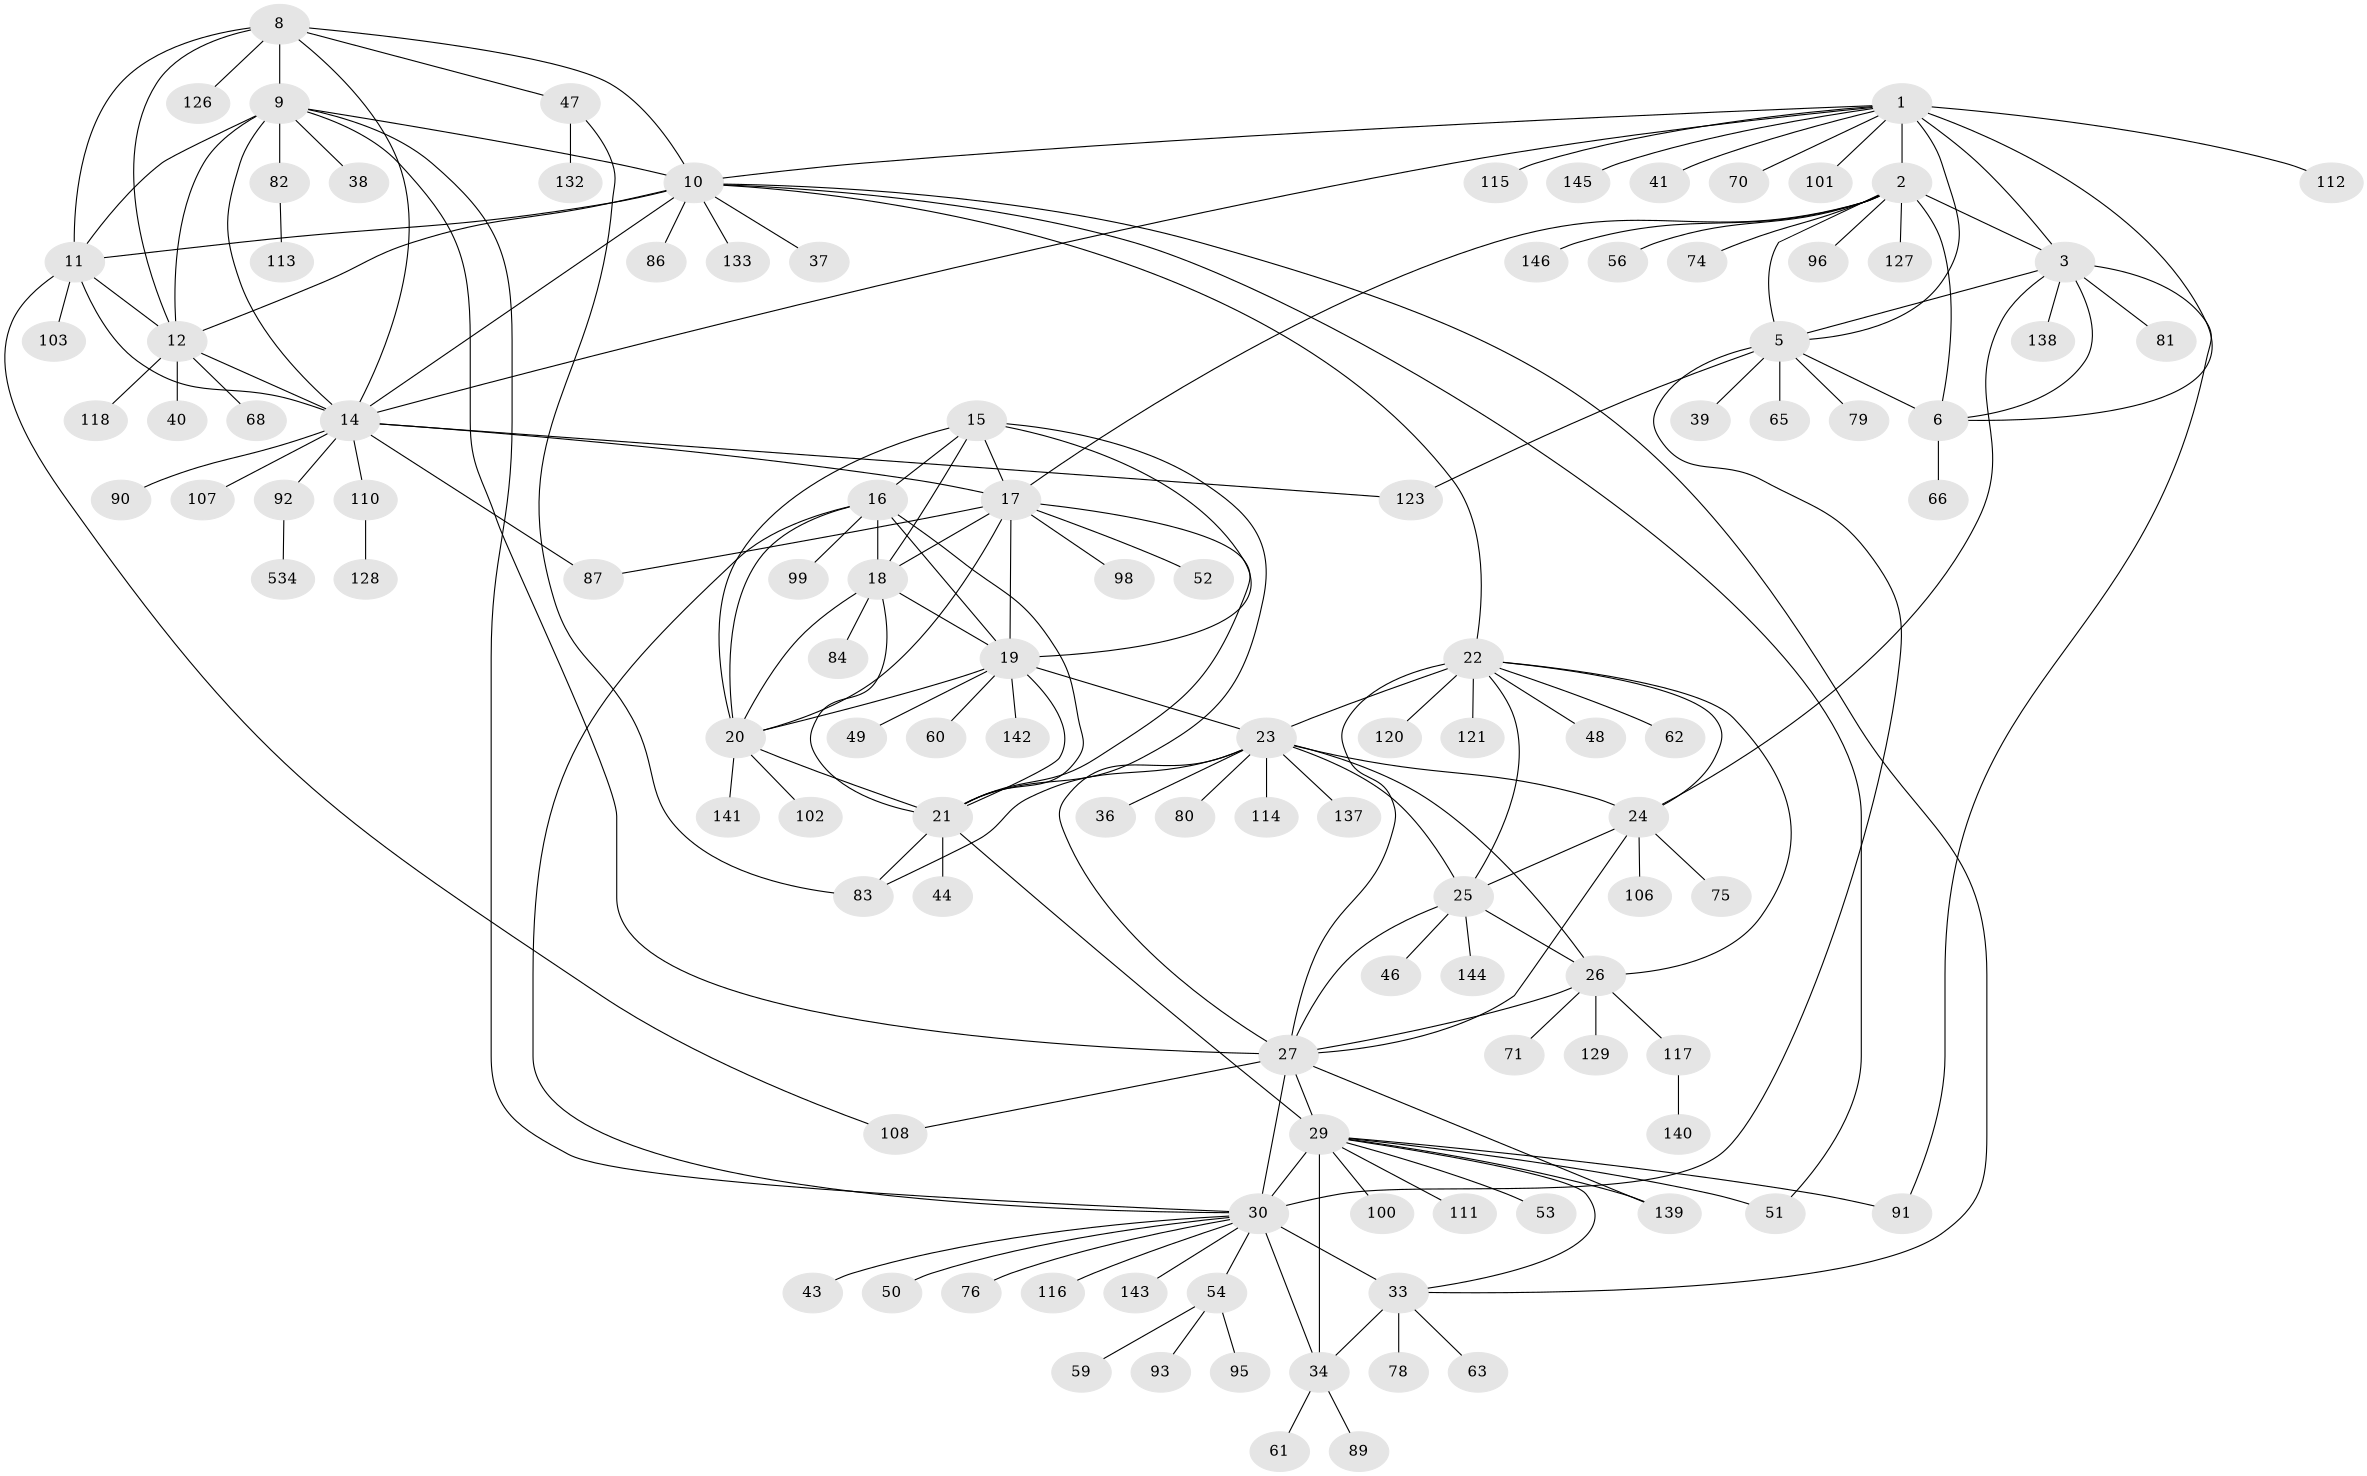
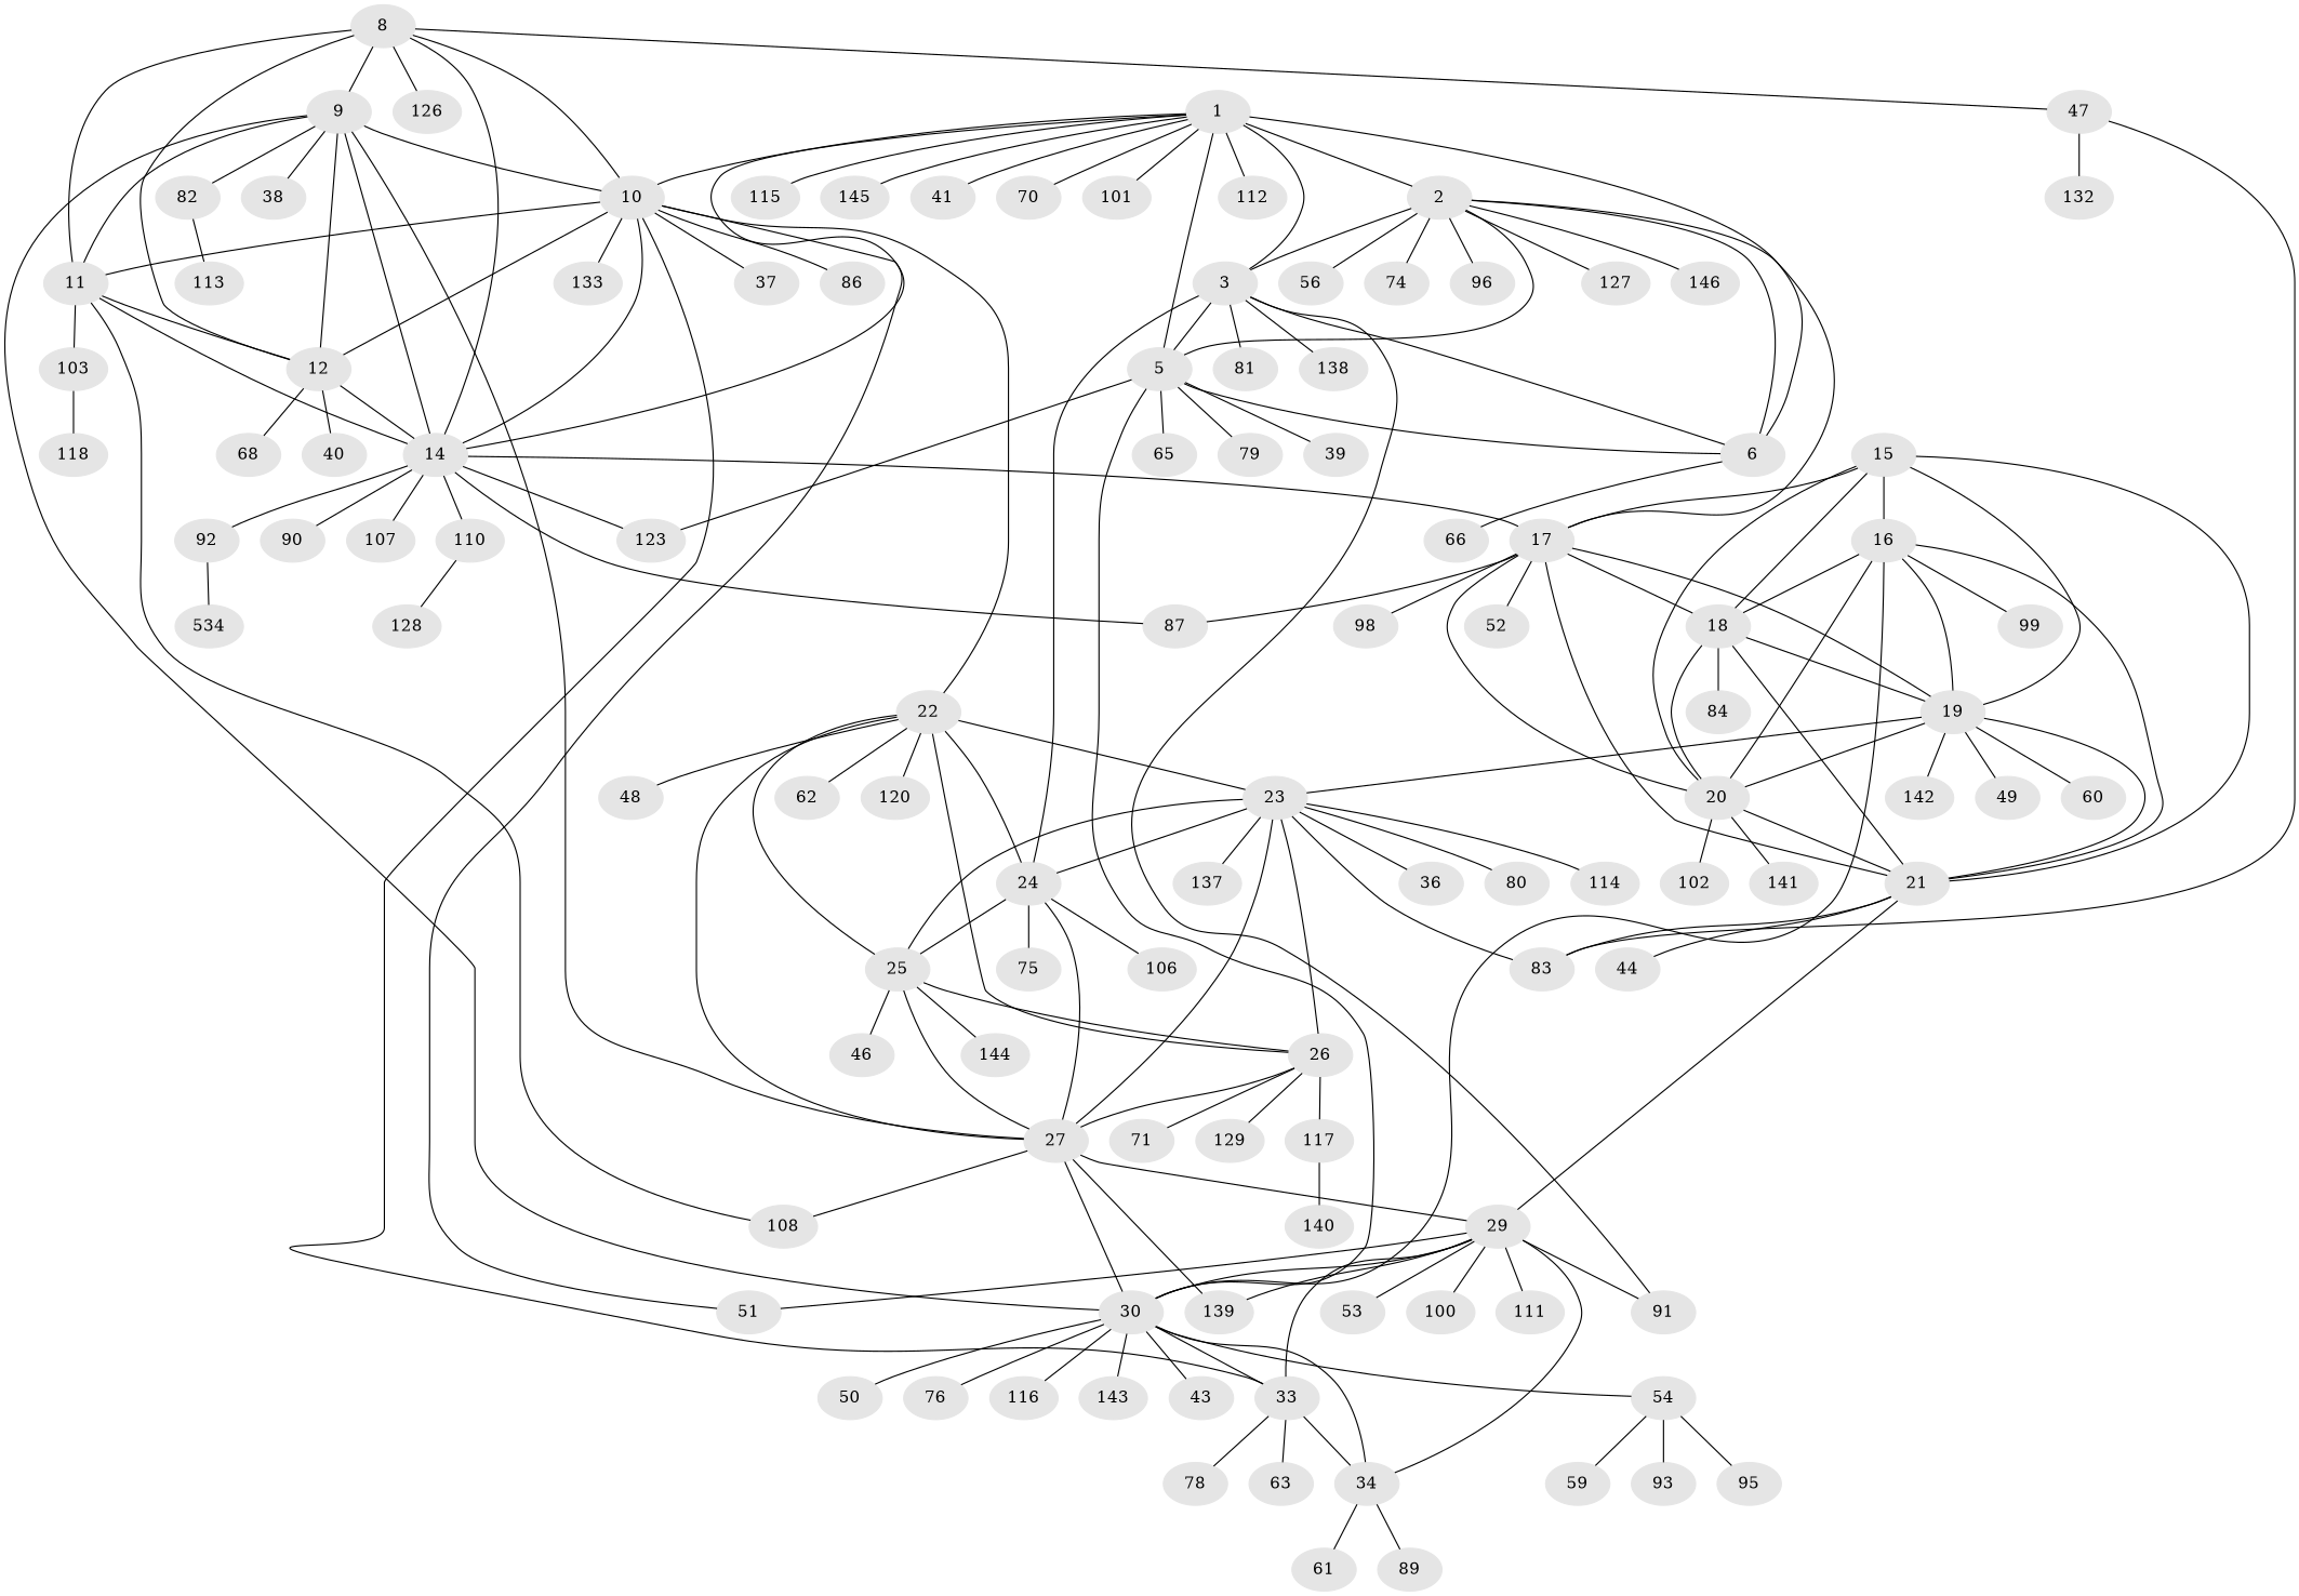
  graph {
    node [color=gray90 style=filled]
    1 [super="+4"]
    2 [super="+7"]
    3 [super="+72"]
    5 [super="+58"]
    6 [super="+124"]
    10 [super="+122"]
    14 [super="+119"]
    41
    70 [super="+130"]
    101
    112
    115
    145
    17 [super="+104"]
    56
    74
    96
    127
    146
    24 [super="+67"]
    81
    91
    138
    30 [super="+32"]
    39
    65
    79
    123
    66
    11 [super="+42"]
    12 [super="+97"]
    22 [super="+45"]
    33 [super="+125"]
    37
    51
    86
    133
    87
    90
    92
    107
    110
    18 [super="+105"]
    19 [super="+57"]
    20 [super="+77"]
    21
    52 [super="+94"]
    98
    27 [super="+109"]
    25 [super="+69"]
    75 [super="+88"]
    106
    34 [super="+35"]
    43
    50
    54 [super="+64"]
    76
    116
    143
    9 [super="+13"]
    38
    82
    8
    47 [super="+73"]
    126
    103
    108
    40
    68
    118
    83 [super="+135"]
    132
    29 [super="+31"]
    139
    113
    23 [super="+28"]
    26 [super="+55"]
    48
    62
    120
-   121
    63
    78
    n84 [label=534]
    128
    16 [super="+136"]
    99
    15
    84
    49
    60
    142
    102
    141
    44
    36
    80
    114
    137
    53
    100
    111
    46
    144
    71
    117
    129
    140
    61
    89
    59 [super="+85"]
    93 [super="+131"]
    95
    1 -- 2 [weight=4]
    1 -- 3 [weight=2]
    1 -- 5 [weight=2]
    1 -- 6 [weight=2]
    1 -- 10
    1 -- 14
    1 -- 41
    1 -- 70
    1 -- 101
    1 -- 112
    1 -- 115
    1 -- 145
    2 -- 3 [weight=2]
    2 -- 5 [weight=2]
    2 -- 6 [weight=2]
    2 -- 17
    2 -- 56
    2 -- 74
    2 -- 96
    2 -- 127
    2 -- 146
    3 -- 5
    3 -- 6
    3 -- 24
    3 -- 81
    3 -- 91
    3 -- 138
    5 -- 6
    5 -- 30
    5 -- 39
    5 -- 65
    5 -- 79
    5 -- 123
    6 -- 66
    10 -- 14
    10 -- 11
    10 -- 12
    10 -- 22
    10 -- 33
    10 -- 37
    10 -- 51
    10 -- 86
    10 -- 133
    14 -- 17
    14 -- 123
    14 -- 87
    14 -- 90
    14 -- 92
    14 -- 107
    14 -- 110
    17 -- 87
    17 -- 18
    17 -- 19
    17 -- 20
    17 -- 21
    17 -- 52
    17 -- 98
    24 -- 27
    24 -- 25
    24 -- 75
    24 -- 106
    30 -- 33 [weight=2]
    30 -- 34 [weight=4]
    30 -- 43
    30 -- 50
    30 -- 54
    30 -- 76
    30 -- 116
    30 -- 143
    11 -- 14
    11 -- 12
    11 -- 103
    11 -- 108
    12 -- 14
    12 -- 40
    12 -- 68
-   12 -- 118
+   103 -- 118
    22 -- 24
    22 -- 27
    22 -- 25
    22 -- 23 [weight=2]
    22 -- 26
    22 -- 48
    22 -- 62
    22 -- 120
-   22 -- 121
    33 -- 34 [weight=2]
    33 -- 63
    33 -- 78
    92 -- n84
    110 -- 128
    18 -- 19
    18 -- 20
    18 -- 21
    18 -- 84
    19 -- 20
    19 -- 21
    19 -- 23
    19 -- 49
    19 -- 60
    19 -- 142
    20 -- 21
    20 -- 102
    20 -- 141
    21 -- 83
    21 -- 29
    21 -- 44
    27 -- 30
    27 -- 108
    27 -- 29
    27 -- 139
    25 -- 27
    25 -- 26
    25 -- 46
    25 -- 144
    34 -- 61
    34 -- 89
    54 -- 59
    54 -- 93
    54 -- 95
    9 -- 10 [weight=2]
    9 -- 14 [weight=2]
    9 -- 30
    9 -- 11 [weight=2]
    9 -- 12 [weight=2]
    9 -- 27
    9 -- 38
    9 -- 82
    82 -- 113
    8 -- 10
    8 -- 14
    8 -- 11
    8 -- 12
    8 -- 9 [weight=2]
    8 -- 47
    8 -- 126
    47 -- 83
    47 -- 132
    29 -- 91
    29 -- 30 [weight=4]
    29 -- 33 [weight=2]
    29 -- 51
    29 -- 34 [weight=4]
    29 -- 139
    29 -- 53
    29 -- 100
    29 -- 111
    23 -- 24 [weight=2]
    23 -- 27 [weight=2]
    23 -- 25 [weight=2]
    23 -- 83
    23 -- 26 [weight=2]
    23 -- 36
    23 -- 80
    23 -- 114
    23 -- 137
    26 -- 27
    26 -- 71
    26 -- 117
    26 -- 129
    16 -- 30
    16 -- 18
    16 -- 19
    16 -- 20
    16 -- 21
    16 -- 99
    15 -- 17
    15 -- 18
    15 -- 19
    15 -- 20
    15 -- 21
    15 -- 16
    117 -- 140
  }
